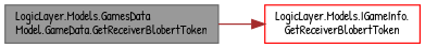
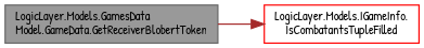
  digraph {
    rankdir=LR
    fontname="Patrick Hand"
    node [fontname="Patrick Hand" fontsize=10 shape=box style=filled]
    n1 [color=gray40 fillcolor=grey60 fontcolor=black height=0.2 label="LogicLayer.Models.GamesData\lModel.GameData.GetReceiverBlobertToken" width=0.4]
-   n2 [color=red fillcolor=white height=0.2 label="LogicLayer.Models.IGameInfo.\lGetReceiverBlobertToken" width=0.4]
+   n2 [color=red fillcolor=white height=0.2 label="LogicLayer.Models.IGameInfo.\lIsCombatantsTupleFilled" width=0.4]
    n1 -> n2 [color=brown fontname="Patrick Hand" fontsize=10 labelfontname=Helvetica labelfontsize=10 style=solid]
  }
